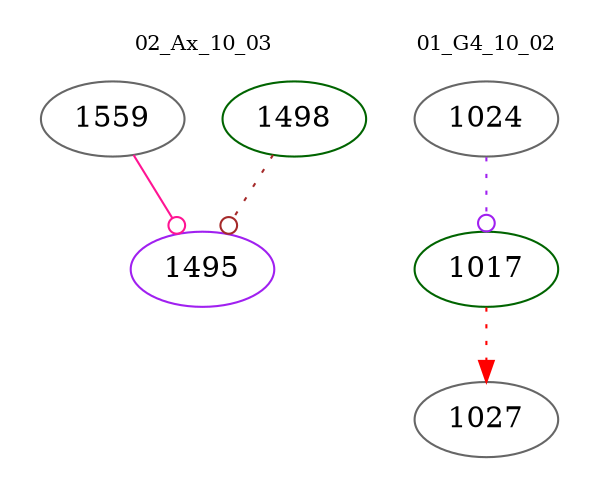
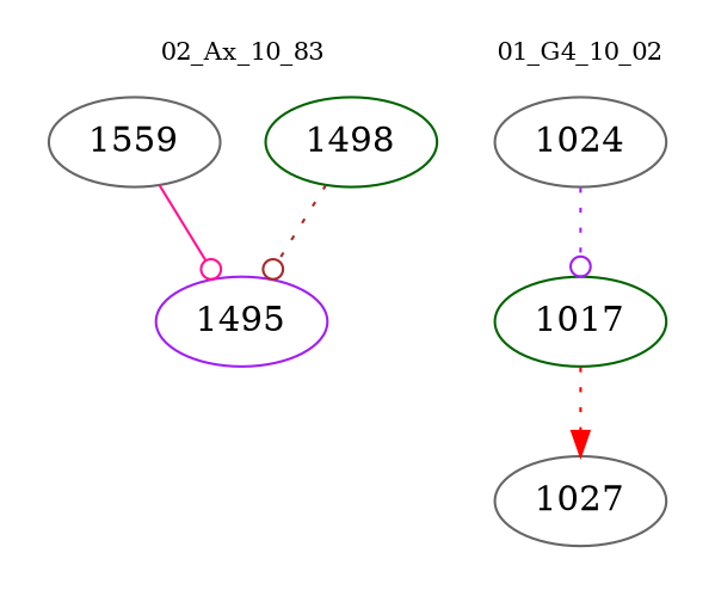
  digraph {
    node [color=gray40]
    edge [arrowhead=odot style=dotted]
    n1 [color=darkgreen label=1498]
    n2 [color=purple label=1495]
    n3 [label=1559]
    n4 [label=1024]
    n5 [color=darkgreen label=1017]
    n6 [label=1027]
    subgraph cluster_1 {
      color=white
      fontsize=10
-     label="02_Ax_10_03"
+     label="02_Ax_10_83"
      n1
      n2
      n3
    }
    subgraph cluster_2 {
      color=white
      fontsize=10
      label="01_G4_10_02"
      n4
      n5
      n6
    }
    n1 -> n2 [color=brown]
    n3 -> n2 [color=deeppink style=solid]
    n4 -> n5 [color=purple]
    n5 -> n6 [arrowhead=normal color=red]
  }
